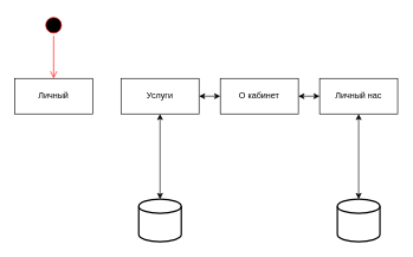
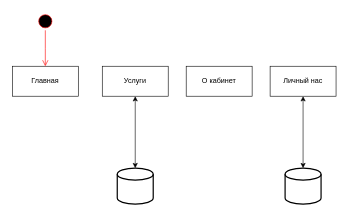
  <mxCell id="0" />
  <mxCell id="1" parent="0" />
- <mxCell id="2" value="Личный" style="html=1;whiteSpace=wrap;" parent="1" vertex="1"><mxGeometry x="20" y="110" width="110" height="50" as="geometry" /></mxCell>
+ <mxCell id="2" value="Главная" style="html=1;whiteSpace=wrap;" parent="1" vertex="1"><mxGeometry x="20" y="110" width="110" height="50" as="geometry" /></mxCell>
  <mxCell id="3" value="О кабинет" style="html=1;whiteSpace=wrap;" parent="1" vertex="1"><mxGeometry x="310" y="110" width="110" height="50" as="geometry" /></mxCell>
  <mxCell id="4" value="Личный нас" style="html=1;whiteSpace=wrap;" parent="1" vertex="1"><mxGeometry x="450" y="110" width="110" height="50" as="geometry" /></mxCell>
  <mxCell id="5" value="Услуги" style="html=1;whiteSpace=wrap;" parent="1" vertex="1"><mxGeometry x="170" y="110" width="110" height="50" as="geometry" /></mxCell>
  <mxCell id="6" value="" style="strokeWidth=2;html=1;shape=mxgraph.flowchart.database;whiteSpace=wrap;" parent="1" vertex="1"><mxGeometry x="195" y="280" width="60" height="60" as="geometry" /></mxCell>
  <mxCell id="7" value="" style="strokeWidth=2;html=1;shape=mxgraph.flowchart.database;whiteSpace=wrap;" parent="1" vertex="1"><mxGeometry x="475" y="280" width="60" height="60" as="geometry" /></mxCell>
- <mxCell id="8" value="" style="endArrow=classic;startArrow=classic;html=1;rounded=0;entryX=0;entryY=0.5;entryDx=0;entryDy=0;exitX=1;exitY=0.5;exitDx=0;exitDy=0;" parent="1" source="5" target="3" edge="1"><mxGeometry width="50" height="50" relative="1" as="geometry"><mxPoint x="260" y="270" as="sourcePoint" /><mxPoint x="310" y="220" as="targetPoint" /></mxGeometry></mxCell>
- <mxCell id="9" value="" style="endArrow=classic;startArrow=classic;html=1;rounded=0;entryX=0;entryY=0.5;entryDx=0;entryDy=0;exitX=1;exitY=0.5;exitDx=0;exitDy=0;" parent="1" source="3" target="4" edge="1"><mxGeometry width="50" height="50" relative="1" as="geometry"><mxPoint x="330" y="280" as="sourcePoint" /><mxPoint x="380" y="230" as="targetPoint" /></mxGeometry></mxCell>
  <mxCell id="10" value="" style="ellipse;html=1;shape=startState;fillColor=#000000;strokeColor=#ff0000;" parent="1" vertex="1"><mxGeometry x="60" y="20" width="30" height="30" as="geometry" /></mxCell>
  <mxCell id="11" value="" style="edgeStyle=orthogonalEdgeStyle;html=1;verticalAlign=bottom;endArrow=open;endSize=8;strokeColor=#ff0000;rounded=0;" parent="1" source="10" edge="1"><mxGeometry relative="1" as="geometry"><mxPoint x="75" y="110" as="targetPoint" /></mxGeometry></mxCell>
  <mxCell id="12" value="" style="endArrow=classic;startArrow=classic;html=1;rounded=0;entryX=0.5;entryY=1;entryDx=0;entryDy=0;exitX=0.5;exitY=0;exitDx=0;exitDy=0;exitPerimeter=0;" parent="1" source="7" target="4" edge="1"><mxGeometry width="50" height="50" relative="1" as="geometry"><mxPoint x="440" y="270" as="sourcePoint" /><mxPoint x="490" y="220" as="targetPoint" /></mxGeometry></mxCell>
  <mxCell id="13" value="" style="endArrow=classic;startArrow=classic;html=1;rounded=0;entryX=0.5;entryY=1;entryDx=0;entryDy=0;exitX=0.5;exitY=0;exitDx=0;exitDy=0;exitPerimeter=0;" parent="1" source="6" target="5" edge="1"><mxGeometry width="50" height="50" relative="1" as="geometry"><mxPoint x="60" y="290" as="sourcePoint" /><mxPoint x="110" y="240" as="targetPoint" /></mxGeometry></mxCell>
